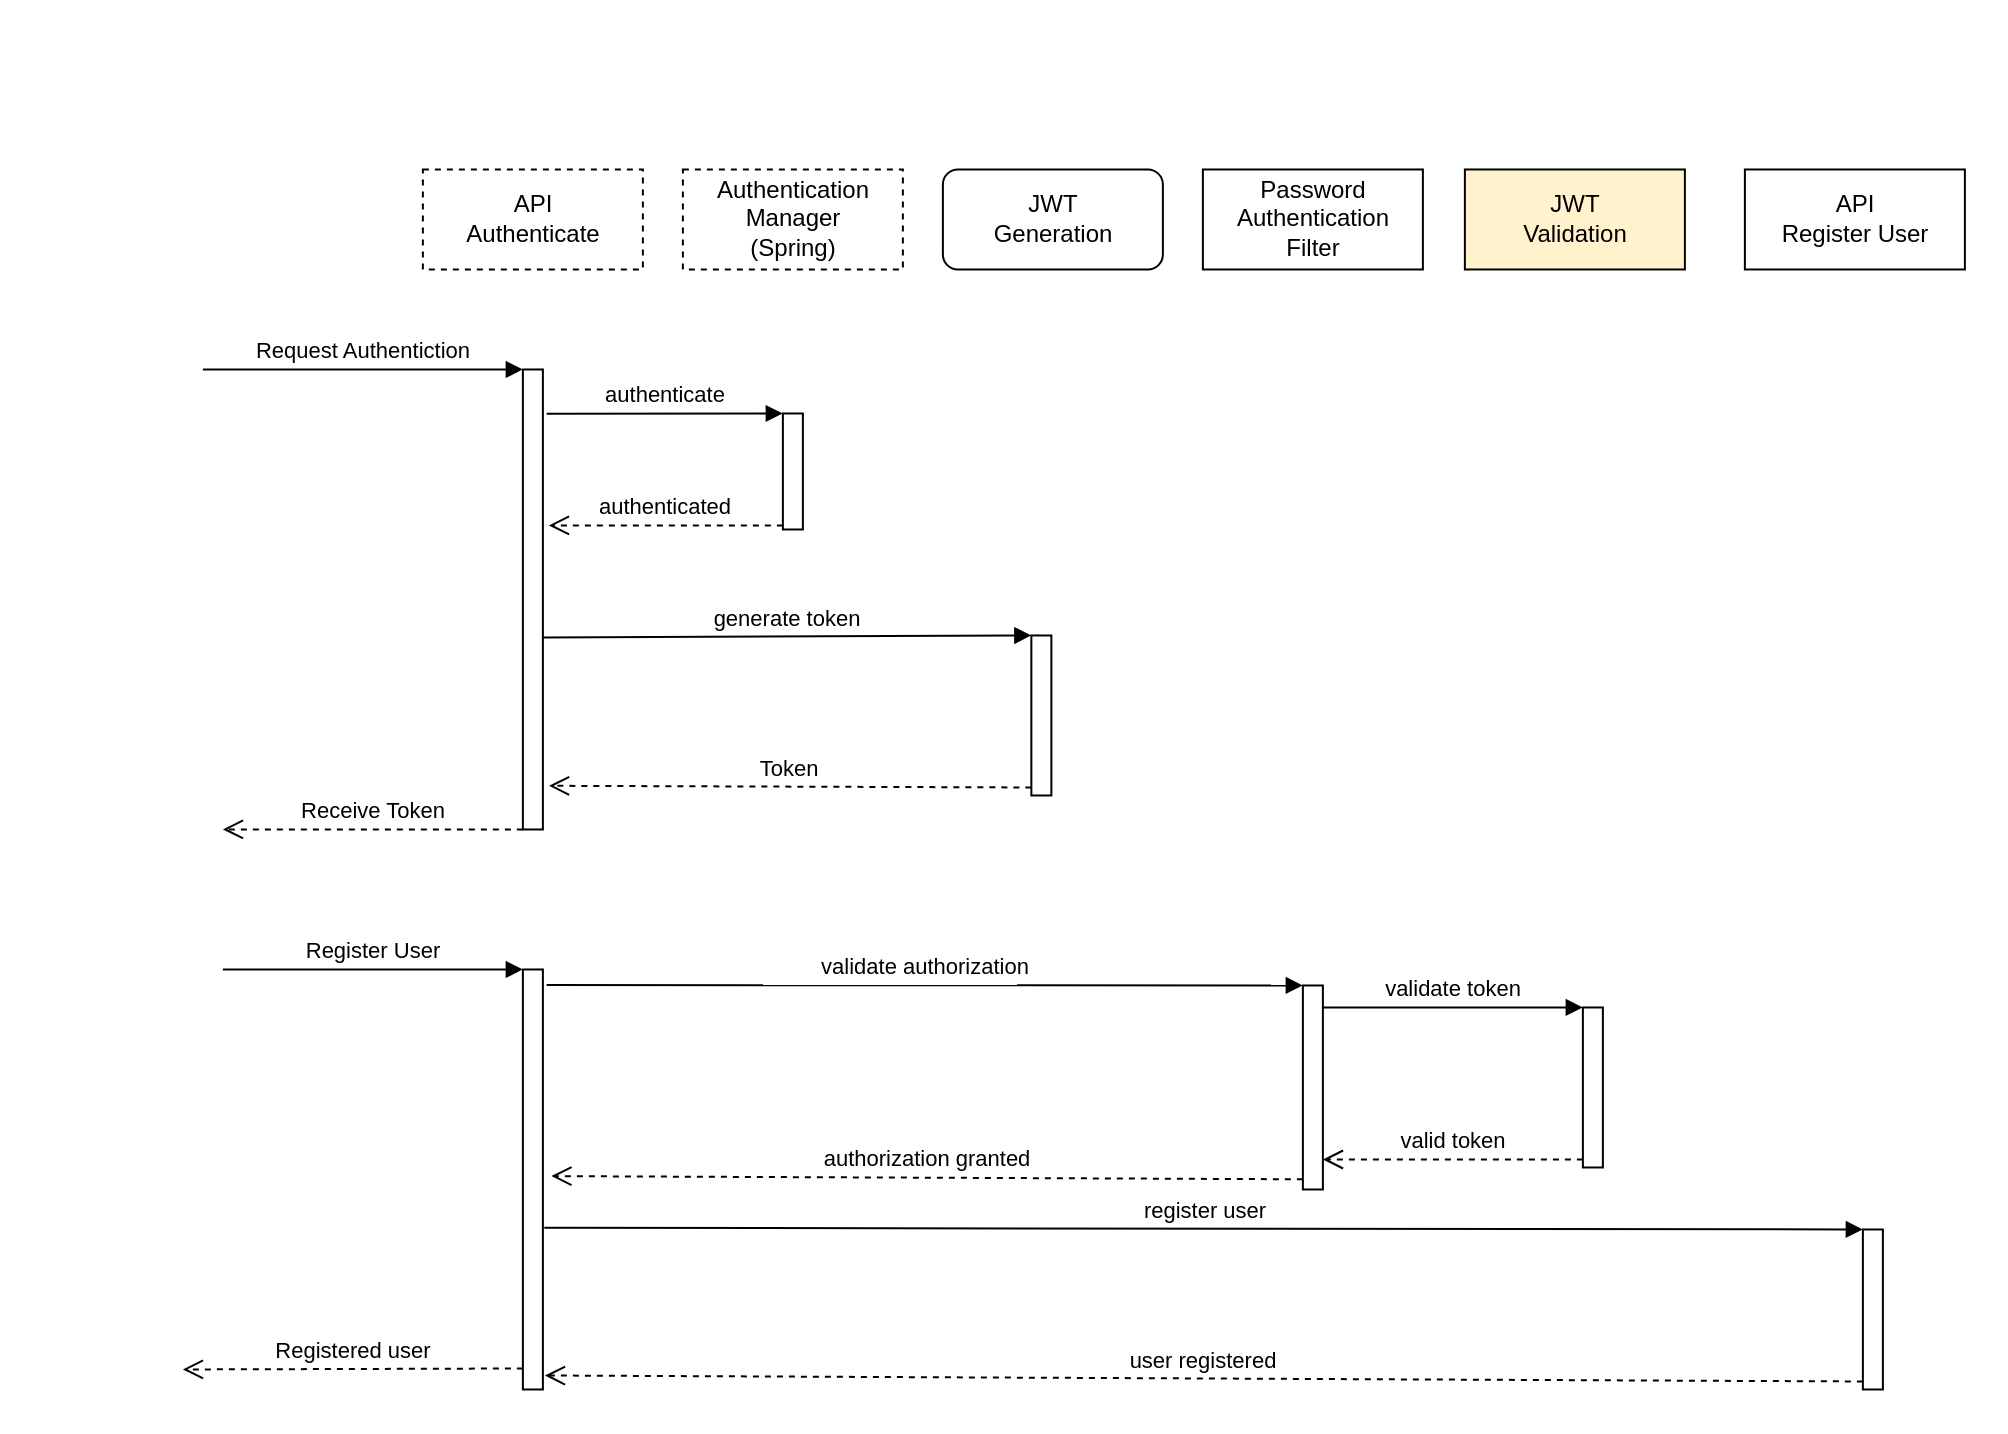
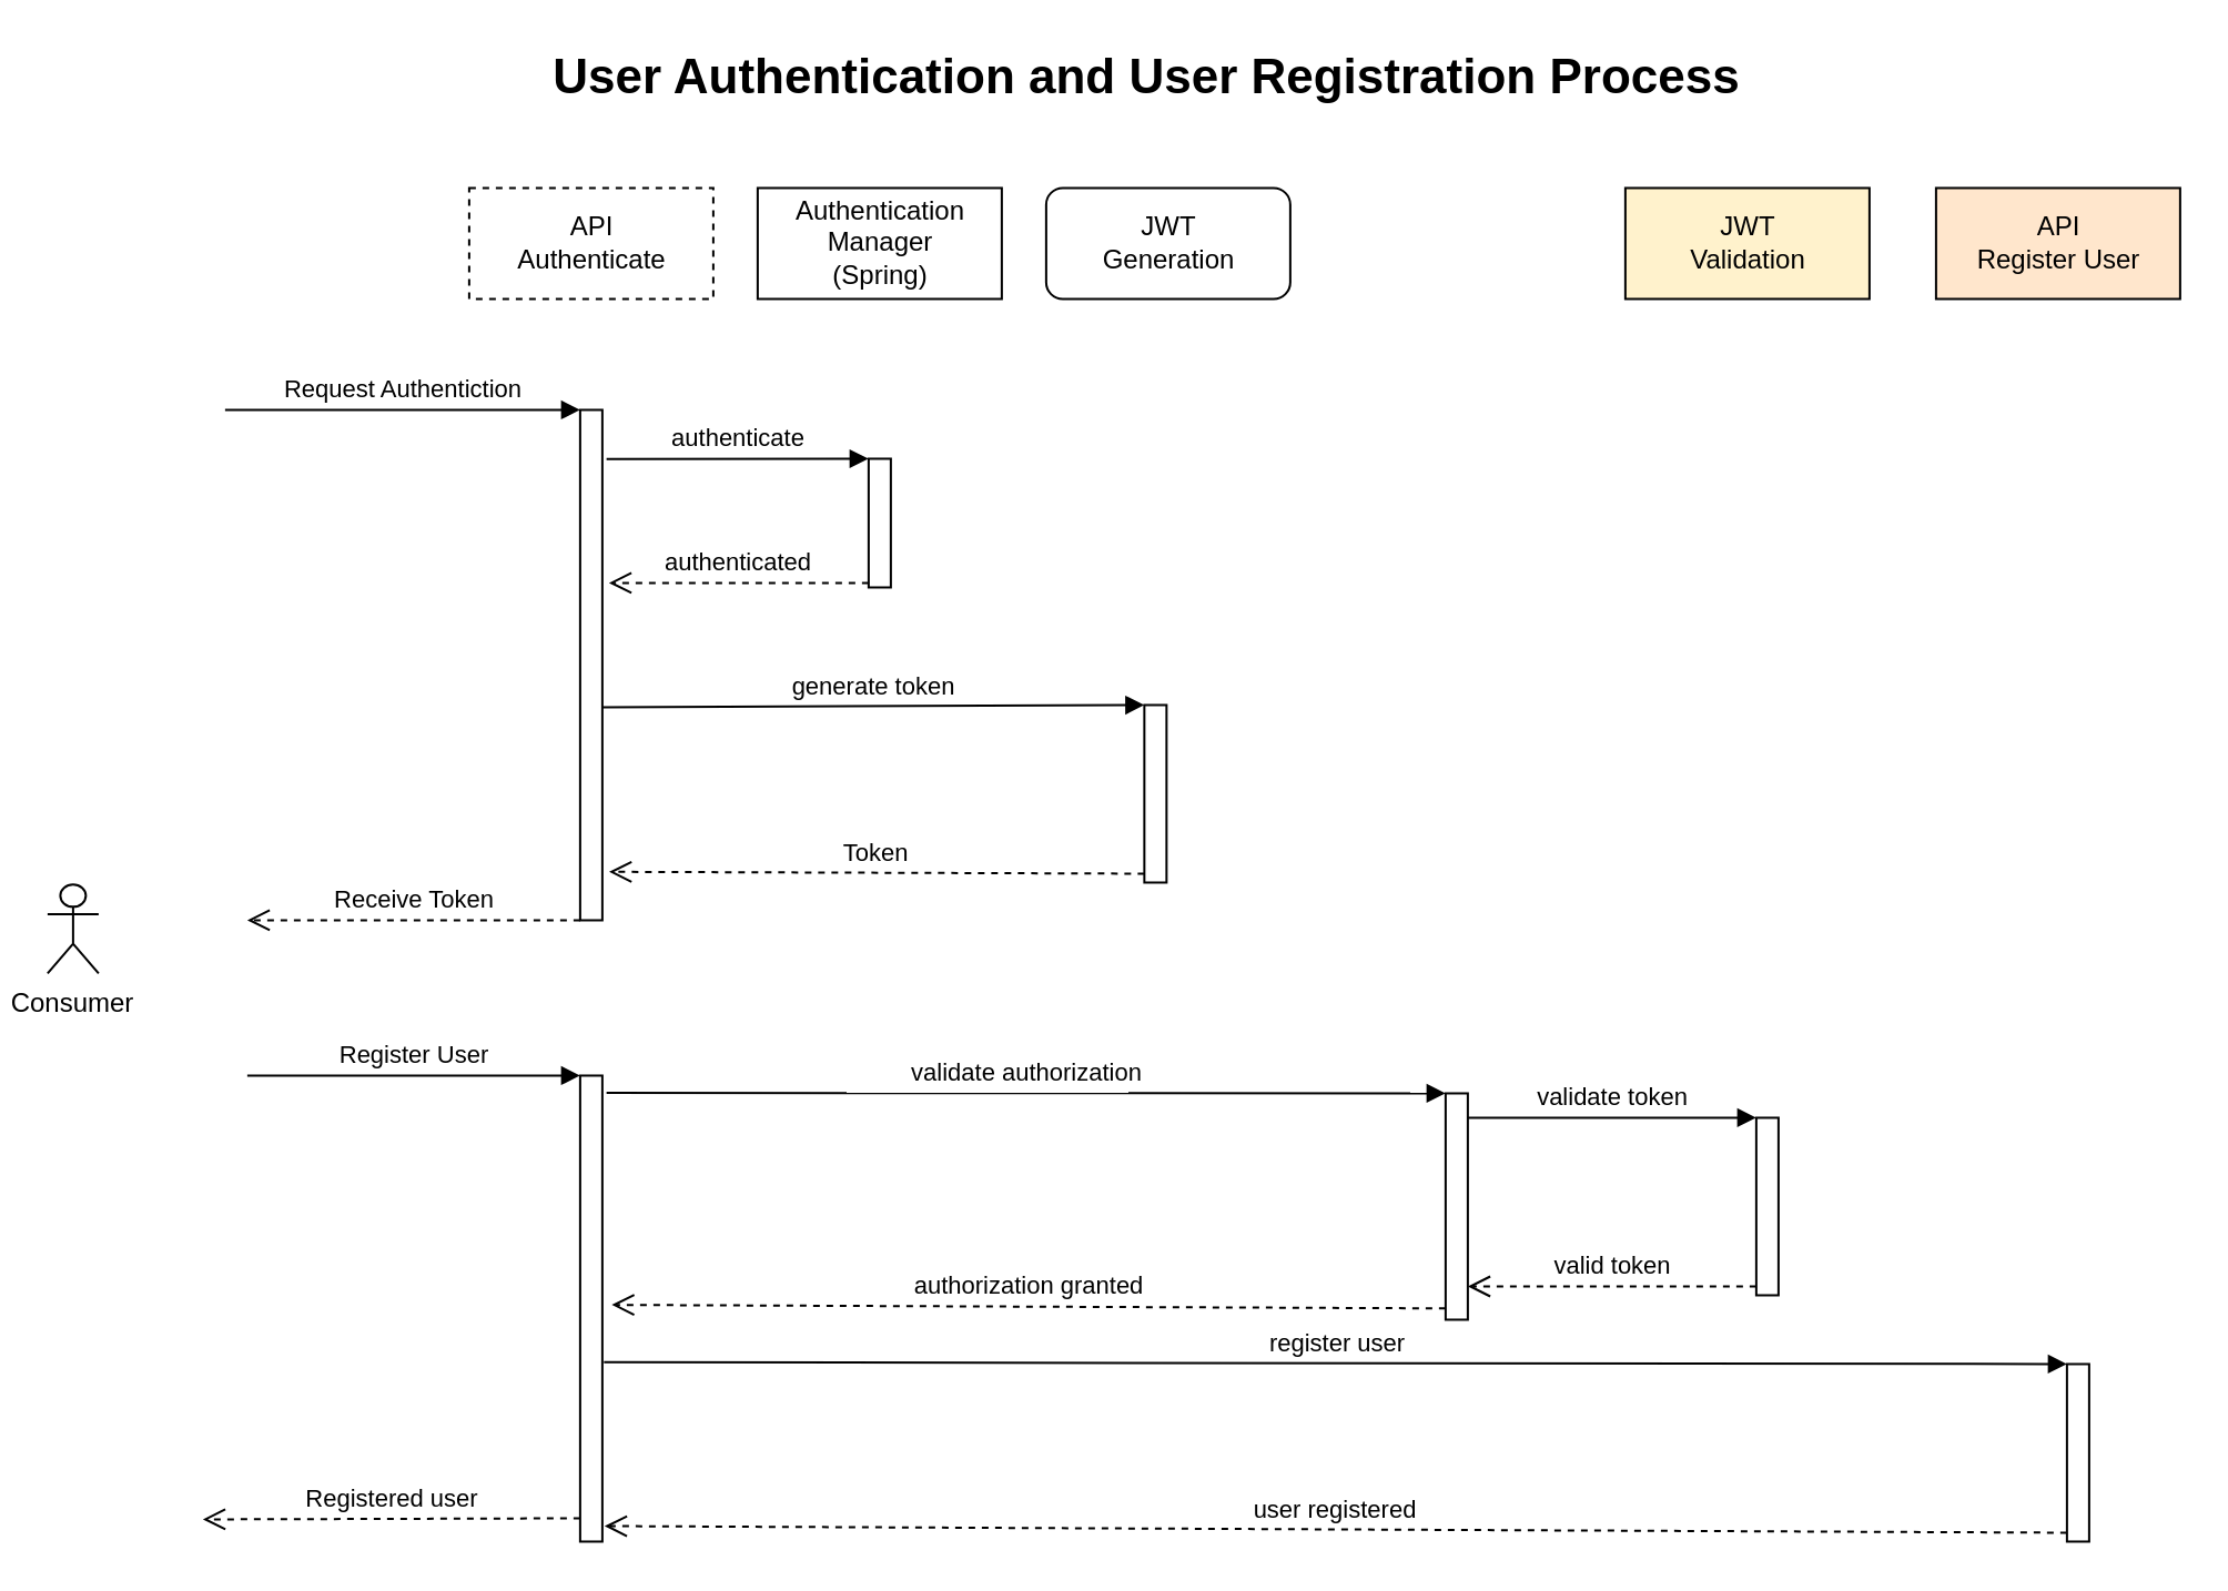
  <mxCell id="0" />
  <mxCell id="1" parent="0" />
+ <mxCell id="2" value="Consumer" style="shape=umlActor;verticalLabelPosition=bottom;labelBackgroundColor=#ffffff;verticalAlign=top;html=1;" vertex="1" parent="1"><mxGeometry x="20.94" y="398.18" width="23" height="40" as="geometry" /></mxCell>
  <mxCell id="3" value="API&lt;br&gt;Authenticate" style="html=1;dashed=1;" vertex="1" parent="1"><mxGeometry x="210.94" y="84.24" width="110" height="50" as="geometry" /></mxCell>
  <mxCell id="4" value="JWT &lt;br&gt;Validation" style="html=1;fillColor=#fff2cc;" vertex="1" parent="1"><mxGeometry x="731.94" y="84.24" width="110" height="50" as="geometry" /></mxCell>
- <mxCell id="5" value="API&lt;br&gt;Register User" style="html=1;" vertex="1" parent="1"><mxGeometry x="871.94" y="84.24" width="110" height="50" as="geometry" /></mxCell>
+ <mxCell id="5" value="API&lt;br&gt;Register User" style="html=1;fillColor=#ffe6cc;" vertex="1" parent="1"><mxGeometry x="871.94" y="84.24" width="110" height="50" as="geometry" /></mxCell>
  <mxCell id="6" value="" style="html=1;points=[];perimeter=orthogonalPerimeter;" vertex="1" parent="1"><mxGeometry x="260.94" y="184.24" width="10" height="230" as="geometry" /></mxCell>
  <mxCell id="7" value="Request Authentiction" style="html=1;verticalAlign=bottom;endArrow=block;entryX=0;entryY=0;" edge="1" target="6" parent="1"><mxGeometry relative="1" as="geometry"><mxPoint x="100.94" y="184.24" as="sourcePoint" /></mxGeometry></mxCell>
  <mxCell id="8" value="JWT&lt;br&gt;Generation" style="html=1;rounded=1;" vertex="1" parent="1"><mxGeometry x="470.94" y="84.24" width="110" height="50" as="geometry" /></mxCell>
  <mxCell id="9" value="" style="html=1;points=[];perimeter=orthogonalPerimeter;" vertex="1" parent="1"><mxGeometry x="515.18" y="317.24" width="10" height="80" as="geometry" /></mxCell>
  <mxCell id="10" value="generate token" style="html=1;verticalAlign=bottom;endArrow=block;entryX=0;entryY=0;exitX=0.953;exitY=0.263;exitDx=0;exitDy=0;exitPerimeter=0;" edge="1" target="9" parent="1"><mxGeometry relative="1" as="geometry"><mxPoint x="270.94" y="318.28" as="sourcePoint" /></mxGeometry></mxCell>
  <mxCell id="11" value="Token" style="html=1;verticalAlign=bottom;endArrow=open;dashed=1;endSize=8;exitX=0;exitY=0.95;entryX=1.306;entryY=0.905;entryDx=0;entryDy=0;entryPerimeter=0;" edge="1" source="9" parent="1" target="6"><mxGeometry relative="1" as="geometry"><mxPoint x="326.41" y="393.24" as="targetPoint" /></mxGeometry></mxCell>
- <mxCell id="12" value="Authentication&lt;br&gt;Manager&lt;br&gt;(Spring)" style="html=1;dashed=1;" vertex="1" parent="1"><mxGeometry x="340.94" y="84.24" width="110" height="50" as="geometry" /></mxCell>
+ <mxCell id="12" value="Authentication&lt;br&gt;Manager&lt;br&gt;(Spring)" style="html=1;" vertex="1" parent="1"><mxGeometry x="340.94" y="84.24" width="110" height="50" as="geometry" /></mxCell>
  <mxCell id="13" value="" style="html=1;points=[];perimeter=orthogonalPerimeter;" vertex="1" parent="1"><mxGeometry x="390.94" y="206.24" width="10" height="58" as="geometry" /></mxCell>
  <mxCell id="14" value="authenticate" style="html=1;verticalAlign=bottom;endArrow=block;entryX=0;entryY=0;exitX=1.188;exitY=0.096;exitDx=0;exitDy=0;exitPerimeter=0;" edge="1" target="13" parent="1" source="6"><mxGeometry relative="1" as="geometry"><mxPoint x="320.94" y="206.24" as="sourcePoint" /></mxGeometry></mxCell>
  <mxCell id="15" value="authenticated" style="html=1;verticalAlign=bottom;endArrow=open;dashed=1;endSize=8;exitX=0;exitY=0.95;" edge="1" parent="1"><mxGeometry relative="1" as="geometry"><mxPoint x="273.94" y="262.24" as="targetPoint" /><mxPoint x="390.94" y="262.24" as="sourcePoint" /></mxGeometry></mxCell>
  <mxCell id="16" value="Receive Token" style="html=1;verticalAlign=bottom;endArrow=open;dashed=1;endSize=8;" edge="1" parent="1"><mxGeometry relative="1" as="geometry"><mxPoint x="260.94" y="414.24" as="sourcePoint" /><mxPoint x="110.94" y="414.24" as="targetPoint" /></mxGeometry></mxCell>
- <mxCell id="17" value="Password &lt;br&gt;Authentication&lt;br&gt;Filter" style="html=1;" vertex="1" parent="1"><mxGeometry x="600.94" y="84.24" width="110" height="50" as="geometry" /></mxCell>
  <mxCell id="18" value="" style="html=1;points=[];perimeter=orthogonalPerimeter;" vertex="1" parent="1"><mxGeometry x="260.94" y="484.24" width="10" height="210" as="geometry" /></mxCell>
  <mxCell id="19" value="Register User" style="html=1;verticalAlign=bottom;endArrow=block;entryX=0;entryY=0;" edge="1" target="18" parent="1"><mxGeometry relative="1" as="geometry"><mxPoint x="110.94" y="484.24" as="sourcePoint" /></mxGeometry></mxCell>
  <mxCell id="20" value="Registered user" style="html=1;verticalAlign=bottom;endArrow=open;dashed=1;endSize=8;exitX=0;exitY=0.95;" edge="1" source="18" parent="1"><mxGeometry relative="1" as="geometry"><mxPoint x="90.94" y="684.24" as="targetPoint" /></mxGeometry></mxCell>
  <mxCell id="21" value="" style="html=1;points=[];perimeter=orthogonalPerimeter;" vertex="1" parent="1"><mxGeometry x="650.94" y="492.24" width="10" height="102" as="geometry" /></mxCell>
  <mxCell id="22" value="validate authorization" style="html=1;verticalAlign=bottom;endArrow=block;entryX=0;entryY=0;exitX=1.188;exitY=-0.001;exitDx=0;exitDy=0;exitPerimeter=0;" edge="1" target="21" parent="1"><mxGeometry relative="1" as="geometry"><mxPoint x="272.82" y="492.03" as="sourcePoint" /></mxGeometry></mxCell>
  <mxCell id="23" value="authorization granted" style="html=1;verticalAlign=bottom;endArrow=open;dashed=1;endSize=8;exitX=0;exitY=0.95;entryX=1.424;entryY=0.492;entryDx=0;entryDy=0;entryPerimeter=0;" edge="1" source="21" parent="1" target="18"><mxGeometry relative="1" as="geometry"><mxPoint x="270.94" y="547.24" as="targetPoint" /></mxGeometry></mxCell>
  <mxCell id="24" value="" style="html=1;points=[];perimeter=orthogonalPerimeter;" vertex="1" parent="1"><mxGeometry x="790.94" y="503.24" width="10" height="80" as="geometry" /></mxCell>
  <mxCell id="25" value="validate token" style="html=1;verticalAlign=bottom;endArrow=block;entryX=0;entryY=0;exitX=1;exitY=0.108;exitDx=0;exitDy=0;exitPerimeter=0;" edge="1" target="24" parent="1" source="21"><mxGeometry relative="1" as="geometry"><mxPoint x="720.94" y="503.24" as="sourcePoint" /></mxGeometry></mxCell>
  <mxCell id="26" value="valid token" style="html=1;verticalAlign=bottom;endArrow=open;dashed=1;endSize=8;exitX=0;exitY=0.95;entryX=1;entryY=0.853;entryDx=0;entryDy=0;entryPerimeter=0;" edge="1" source="24" parent="1" target="21"><mxGeometry relative="1" as="geometry"><mxPoint x="720.94" y="579.24" as="targetPoint" /></mxGeometry></mxCell>
  <mxCell id="27" value="" style="html=1;points=[];perimeter=orthogonalPerimeter;" vertex="1" parent="1"><mxGeometry x="930.94" y="614.24" width="10" height="80" as="geometry" /></mxCell>
  <mxCell id="28" value="register user" style="html=1;verticalAlign=bottom;endArrow=block;entryX=0;entryY=0;exitX=1.071;exitY=0.615;exitDx=0;exitDy=0;exitPerimeter=0;" edge="1" target="27" parent="1" source="18"><mxGeometry relative="1" as="geometry"><mxPoint x="850.94" y="614.24" as="sourcePoint" /></mxGeometry></mxCell>
  <mxCell id="29" value="user registered" style="html=1;verticalAlign=bottom;endArrow=open;dashed=1;endSize=8;exitX=0;exitY=0.95;" edge="1" source="27" parent="1"><mxGeometry relative="1" as="geometry"><mxPoint x="271.94" y="687.24" as="targetPoint" /></mxGeometry></mxCell>
+ <mxCell id="30" value="User Authentication and User Registration Process" style="text;html=1;align=center;verticalAlign=middle;resizable=0;points=[];autosize=1;fontSize=22;fontStyle=1" vertex="1" parent="1"><mxGeometry x="240.94" y="20" width="550" height="30" as="geometry" /></mxCell>
